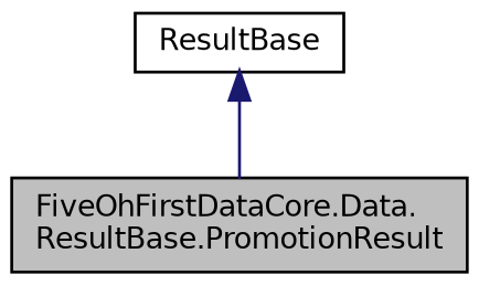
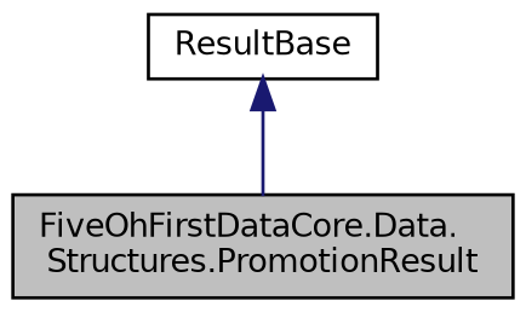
  digraph {
    node [color=black fontname=Helvetica fontsize=10 shape=record style=filled]
-   n1 [fillcolor=grey75 fontcolor=black height=0.2 label="FiveOhFirstDataCore.Data.\lResultBase.PromotionResult" width=0.4]
+   n1 [fillcolor=grey75 fontcolor=black height=0.2 label="FiveOhFirstDataCore.Data.\lStructures.PromotionResult" width=0.4]
    n2 [fillcolor=white height=0.2 label=ResultBase width=0.4]
    n2 -> n1 [color=midnightblue dir=back fontname=Helvetica fontsize=10 labelfontname=Helvetica labelfontsize=10 style=solid]
  }
